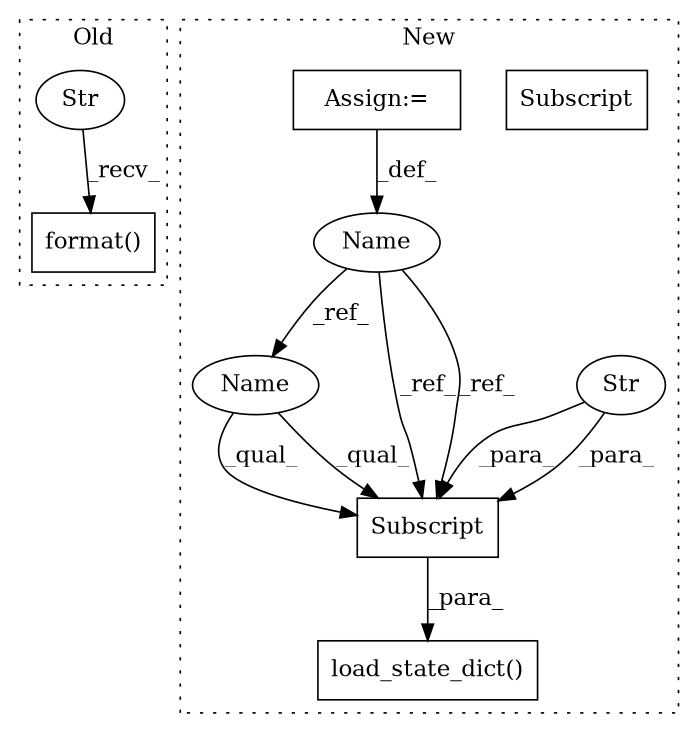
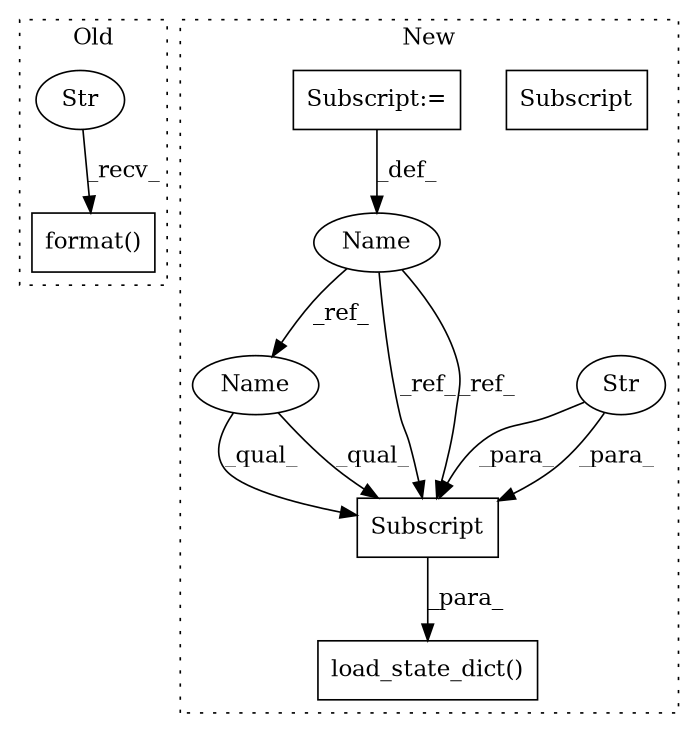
  digraph {
    node [a=75 l=10 s="5603,0" shape=box]
    n1 [l="33,1" label="format()" s="8085,8126"]
    n2 [a=66 l=25 label=Str s=8085 shape=ellipse]
    n3 [l="28,1" label="load_state_dict()" s="5575,5628"]
    n4 [a=87 label=Name s=5455 shape=ellipse]
    n5 [a=63 l="25,0" label=Subscript]
    n6 [a=66 l=13 label=Str s=5614 shape=ellipse]
-   n7 [a=68 l=3 label="Assign:=" s=5465]
+   n7 [a=68 l=3 label="Subscript:=" s=5465]
    n8 [a=87 label=Name s=5603 shape=ellipse]
    n9 [a=63 l="25,0" label=Subscript]
    subgraph cluster_1 {
      label=Old
      style=dotted
      n1
      n2
    }
    subgraph cluster_2 {
      label=New
      style=dotted
      n3
      n4
      n5
      n6
      n7
      n8
      n9
    }
    n2 -> n1 [label=_recv_]
    n4 -> n8 [label=_ref_]
    n4 -> n9 [label=_ref_]
    n4 -> n9 [label=_ref_]
    n6 -> n9 [label=_para_]
    n6 -> n9 [label=_para_]
    n7 -> n4 [label=_def_]
    n8 -> n9 [label=_qual_]
    n8 -> n9 [label=_qual_]
    n9 -> n3 [label=_para_]
  }
